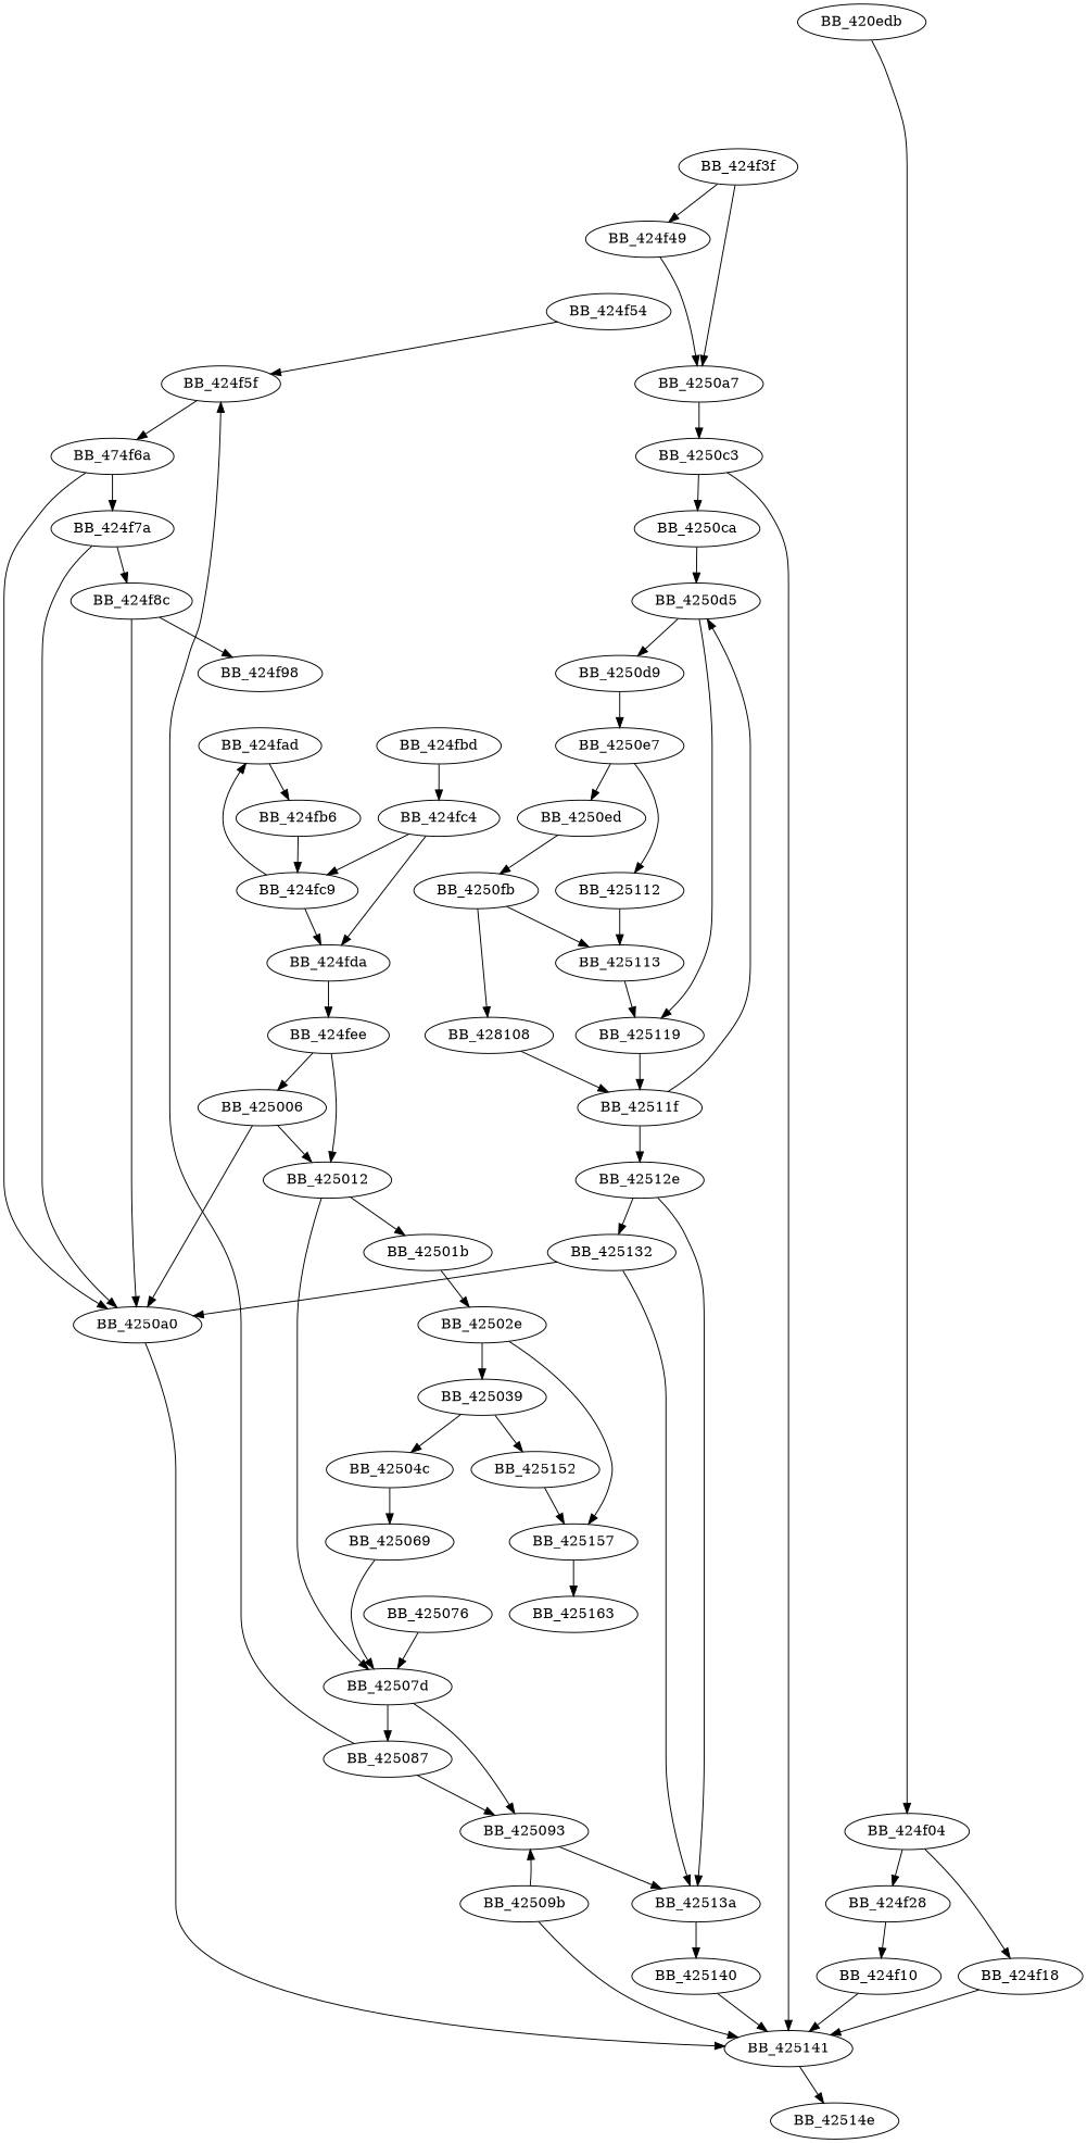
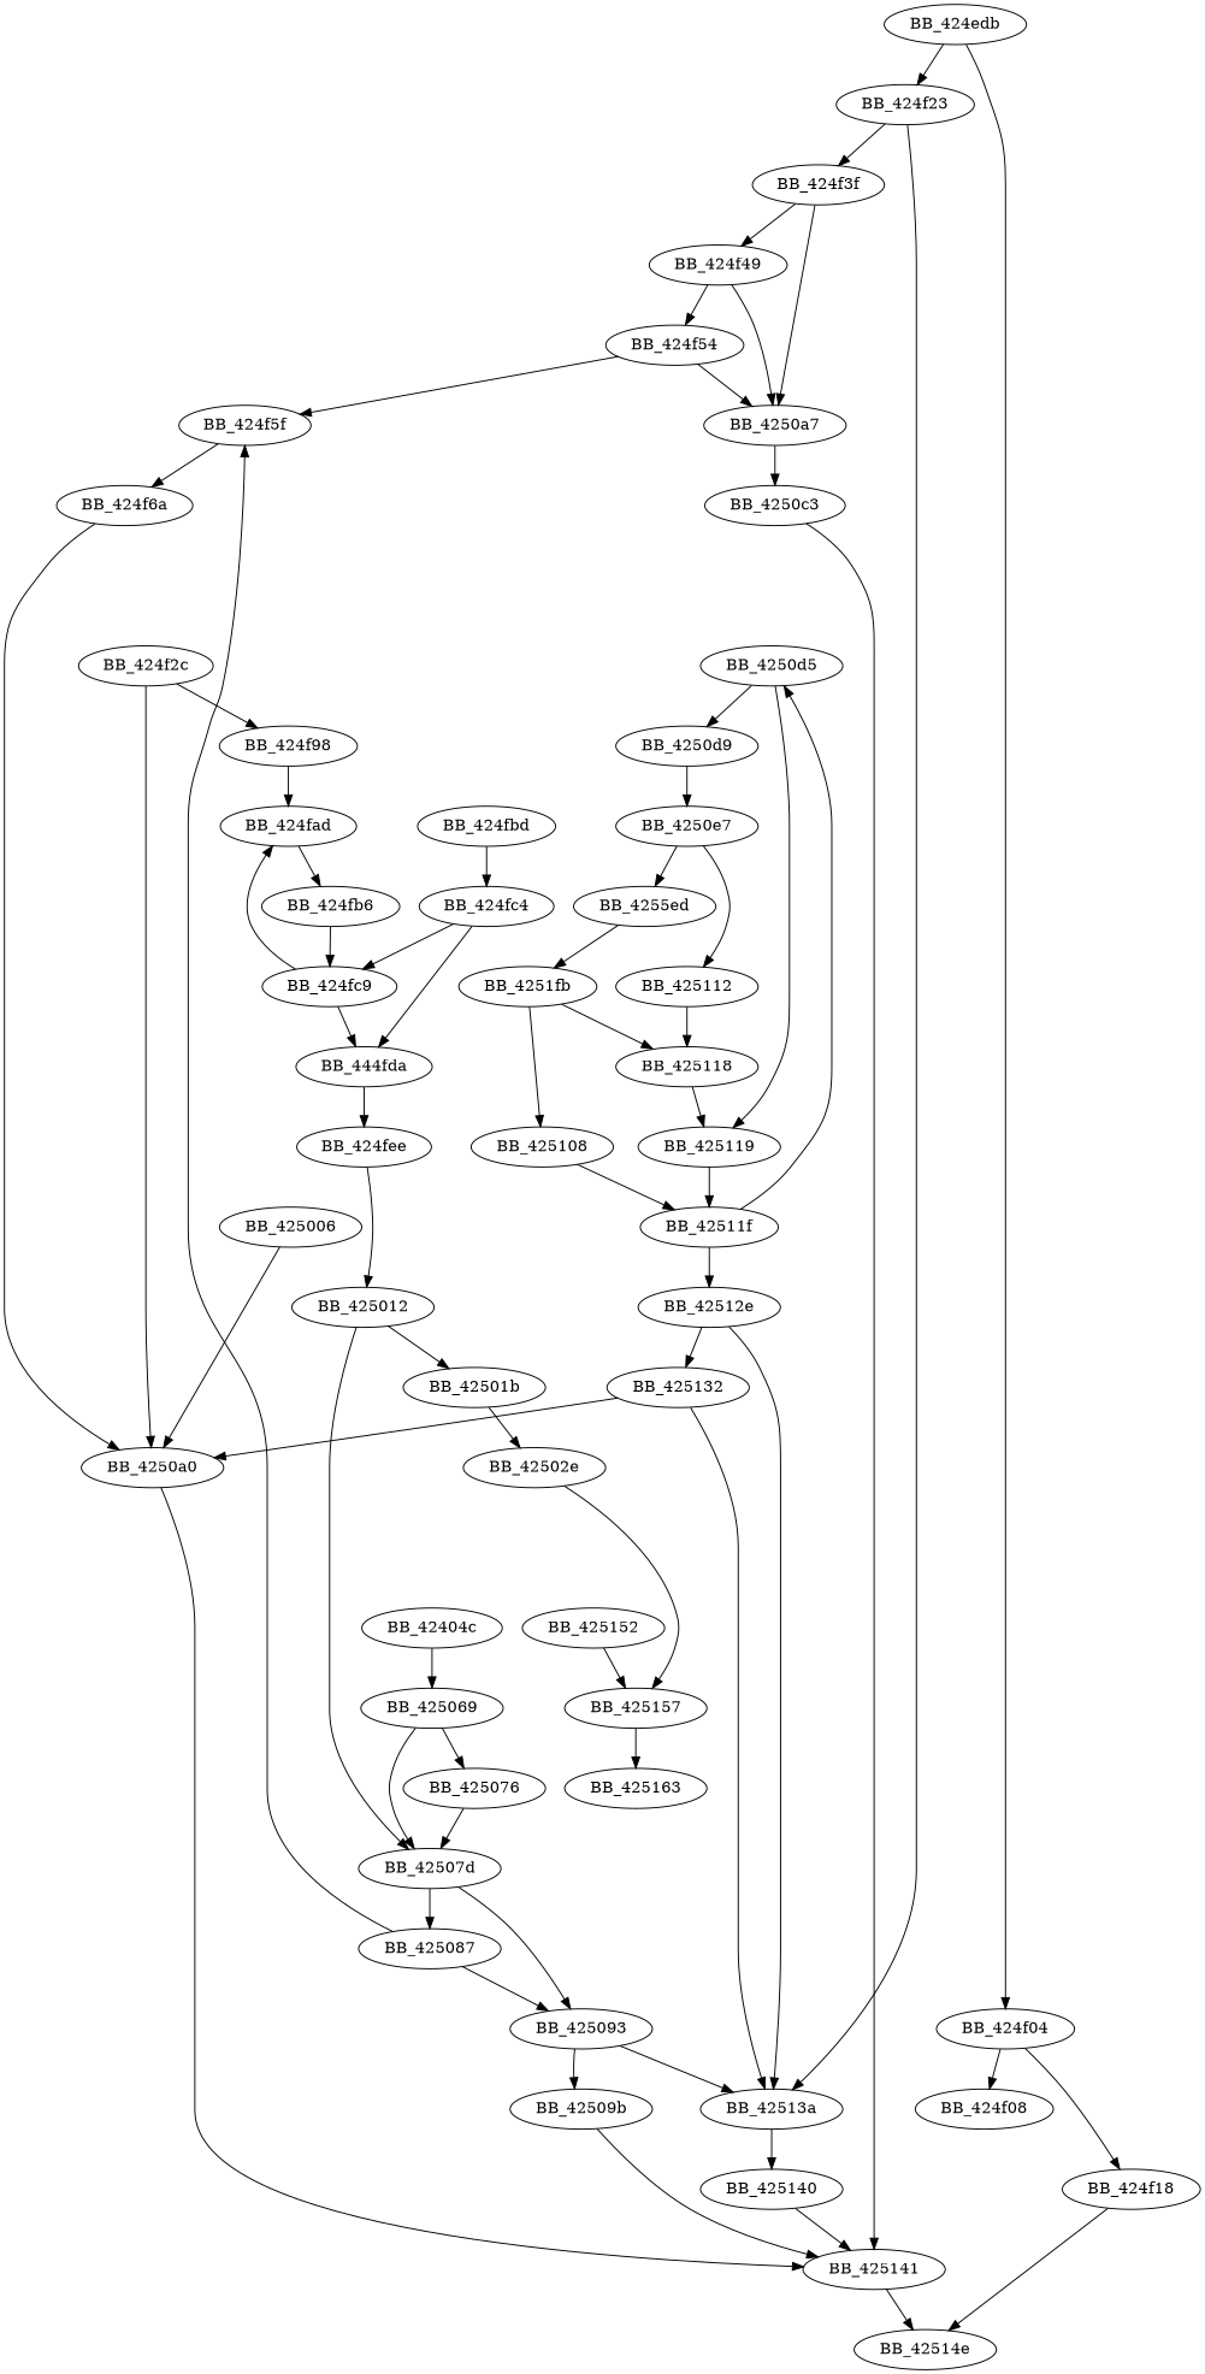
  digraph {
-   BB_424edb [label=BB_420edb]
+   BB_424edb
    BB_424f04
-   BB_424f08 [label=BB_424f28]
+   BB_424f23
+   BB_424f08
    BB_424f18
    BB_424f3f
    BB_42513a
-   BB_424f10
    BB_425141
    BB_424f49
    BB_4250a7
    BB_425140
    BB_42514e
    BB_424f54
    BB_4250c3
    BB_424f5f
-   BB_4250ca
-   BB_424f6a [label=BB_474f6a]
-   BB_424f7a
+   BB_424f6a
    BB_4250a0
-   BB_424f8c
+   BB_424f8c [label=BB_424f2c]
    BB_424f98
    BB_424fad
    BB_424fb6
    BB_424fc9
    BB_424fbd
    BB_424fc4
-   BB_424fda
+   BB_424fda [label=BB_444fda]
    BB_424fee
    BB_425006
    BB_425012
    BB_42501b
    BB_42507d
    BB_42502e
    BB_425087
    BB_425093
-   BB_425039
    BB_425157
    BB_42509b
-   BB_42504c
+   BB_42504c [label=BB_42404c]
    BB_425152
    BB_425163
    BB_425069
    BB_425076
    BB_4250d5
    BB_4250d9
    BB_425119
    BB_4250e7
    BB_42511f
-   BB_4250ed
+   BB_4250ed [label=BB_4255ed]
    BB_425112
    BB_42512e
-   BB_4250fb
-   BB_425118 [label=BB_425113]
-   BB_425108 [label=BB_428108]
+   BB_4250fb [label=BB_4251fb]
+   BB_425118
+   BB_425108
    BB_425132
    BB_424edb -> BB_424f04
+   BB_424edb -> BB_424f23
    BB_424f04 -> BB_424f08
    BB_424f04 -> BB_424f18
-   BB_424f08 -> BB_424f10
-   BB_424f18 -> BB_425141
+   BB_424f23 -> BB_424f3f
+   BB_424f23 -> BB_42513a
+   BB_424f18 -> BB_42514e
    BB_424f3f -> BB_424f49
    BB_424f3f -> BB_4250a7
    BB_42513a -> BB_425140
-   BB_424f10 -> BB_425141
    BB_425141 -> BB_42514e
    BB_424f49 -> BB_4250a7
+   BB_424f49 -> BB_424f54
    BB_4250a7 -> BB_4250c3
    BB_425140 -> BB_425141
+   BB_424f54 -> BB_4250a7
    BB_424f54 -> BB_424f5f
    BB_4250c3 -> BB_425141
-   BB_4250c3 -> BB_4250ca
    BB_424f5f -> BB_424f6a
-   BB_4250ca -> BB_4250d5
-   BB_424f6a -> BB_424f7a
    BB_424f6a -> BB_4250a0
-   BB_424f7a -> BB_4250a0
-   BB_424f7a -> BB_424f8c
    BB_4250a0 -> BB_425141
    BB_424f8c -> BB_4250a0
    BB_424f8c -> BB_424f98
+   BB_424f98 -> BB_424fad
    BB_424fad -> BB_424fb6
    BB_424fb6 -> BB_424fc9
    BB_424fc9 -> BB_424fad
    BB_424fc9 -> BB_424fda
    BB_424fbd -> BB_424fc4
    BB_424fc4 -> BB_424fc9
    BB_424fc4 -> BB_424fda
    BB_424fda -> BB_424fee
-   BB_424fee -> BB_425006
    BB_424fee -> BB_425012
    BB_425006 -> BB_4250a0
-   BB_425006 -> BB_425012
    BB_425012 -> BB_42501b
    BB_425012 -> BB_42507d
    BB_42501b -> BB_42502e
    BB_42507d -> BB_425087
    BB_42507d -> BB_425093
-   BB_42502e -> BB_425039
    BB_42502e -> BB_425157
    BB_425087 -> BB_424f5f
    BB_425087 -> BB_425093
    BB_425093 -> BB_42513a
-   BB_42509b -> BB_425093
-   BB_425039 -> BB_42504c
-   BB_425039 -> BB_425152
+   BB_425093 -> BB_42509b
    BB_425157 -> BB_425163
    BB_42509b -> BB_425141
    BB_42504c -> BB_425069
    BB_425152 -> BB_425157
    BB_425069 -> BB_42507d
+   BB_425069 -> BB_425076
    BB_425076 -> BB_42507d
    BB_4250d5 -> BB_4250d9
    BB_4250d5 -> BB_425119
    BB_4250d9 -> BB_4250e7
    BB_425119 -> BB_42511f
    BB_4250e7 -> BB_4250ed
    BB_4250e7 -> BB_425112
    BB_42511f -> BB_4250d5
    BB_42511f -> BB_42512e
    BB_4250ed -> BB_4250fb
    BB_425112 -> BB_425118
    BB_42512e -> BB_42513a
    BB_42512e -> BB_425132
    BB_4250fb -> BB_425118
    BB_4250fb -> BB_425108
    BB_425118 -> BB_425119
    BB_425108 -> BB_42511f
    BB_425132 -> BB_42513a
    BB_425132 -> BB_4250a0
  }
